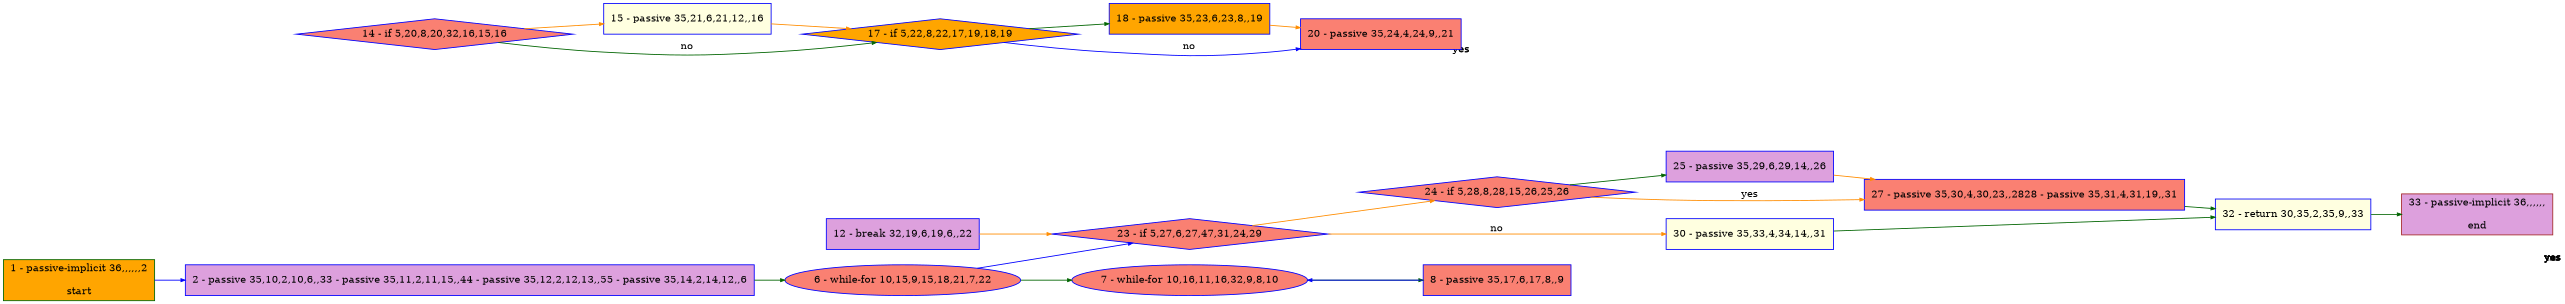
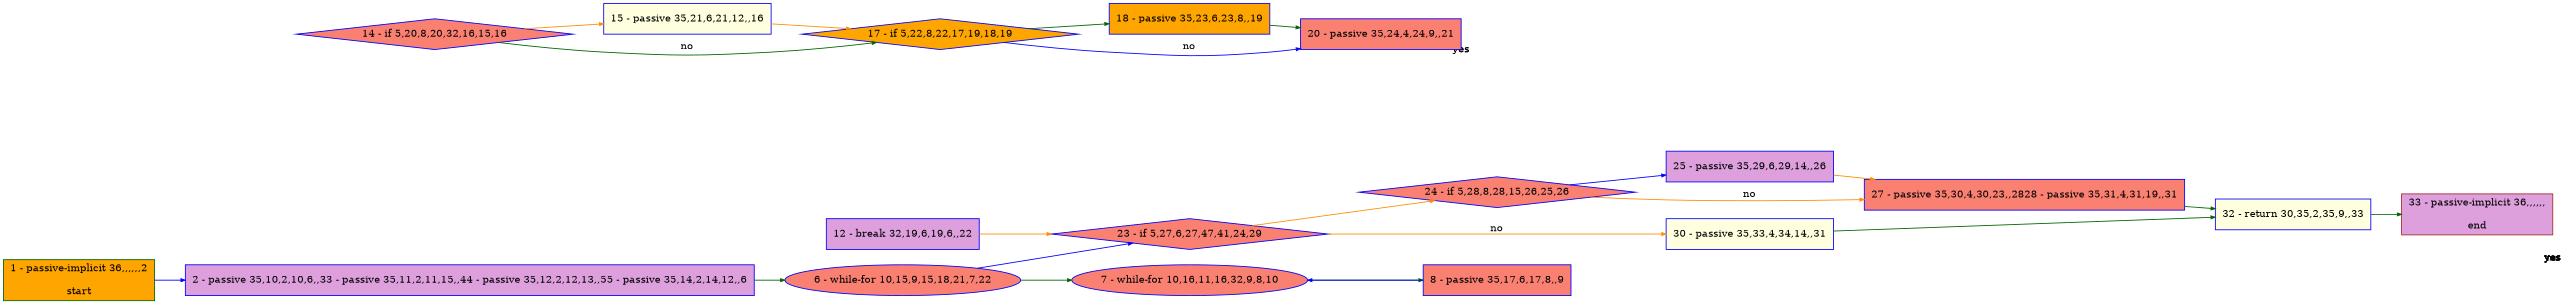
  digraph {
    bgcolor=white
    compound=true
    fillcolor="#FFFFCC"
    fontname="DejaVu Serif"
    fontsize=12
    pack=true
    packmode=clust
    rankdir=LR
    style="rounded,filled"
    node [color="#0000ff" compound=true fillcolor=salmon fixedsize=false fontname="DejaVu Serif" fontsize=12 node_initialized=no shape=box style=filled]
    edge [arrowhead=normal arrowsize=0.5 arrowtail=none color=darkgreen compound=true dir=forward fontcolor=black fontname="DejaVu Serif" fontsize=12]
    n1 [fillcolor=plum label="2 - passive 35,10,2,10,6,,33 - passive 35,11,2,11,15,,44 - passive 35,12,2,12,13,,55 - passive 35,14,2,14,12,,6"]
    n2 [label="6 - while-for 10,15,9,15,18,21,7,22" shape=oval]
    n3 [label="7 - while-for 10,16,11,16,32,9,8,10" shape=oval]
-   n4 [label="23 - if 5,27,6,27,47,31,24,29" shape=diamond]
+   n4 [label="23 - if 5,27,6,27,47,41,24,29" shape=diamond]
    n5 [color="#006400" fillcolor=orange label="1 - passive-implicit 36,,,,,,2\n\nstart"]
    n6 [label="8 - passive 35,17,6,17,8,,9"]
    n7 [label="24 - if 5,28,8,28,15,26,25,26" shape=diamond]
    n8 [fillcolor=lightyellow label="30 - passive 35,33,4,34,14,,31"]
    n9 [fillcolor=plum label="25 - passive 35,29,6,29,14,,26"]
    n10 [label="27 - passive 35,30,4,30,23,,2828 - passive 35,31,4,31,19,,31"]
    n11 [fillcolor=lightyellow label="32 - return 30,35,2,35,9,,33"]
    n12 [fillcolor=plum label="12 - break 32,19,6,19,6,,22"]
    n13 [label="14 - if 5,20,8,20,32,16,15,16" shape=diamond]
    n14 [fillcolor=lightyellow label="15 - passive 35,21,6,21,12,,16"]
    n15 [fillcolor=orange label="17 - if 5,22,8,22,17,19,18,19" shape=diamond]
    n16 [fillcolor=orange label="18 - passive 35,23,6,23,8,,19"]
    n17 [label="20 - passive 35,24,4,24,9,,21"]
    n18 [color="#a52a2a" fillcolor=plum label="33 - passive-implicit 36,,,,,,\n\nend"]
    n1 -> n2
    n2 -> n3 [label=yes]
    n2 -> n4 [color=blue label=no]
    n3 -> n6 [label=yes]
    n4 -> n7 [color=darkorange label=yes]
    n4 -> n8 [color=darkorange label=no]
    n5 -> n1 [color=blue]
    n6 -> n3 [color=blue]
-   n7 -> n9 [label=yes]
-   n7 -> n10 [color=darkorange label=yes]
+   n7 -> n9 [color=blue label=yes]
+   n7 -> n10 [color=darkorange label=no]
    n8 -> n11
    n9 -> n10 [color=darkorange]
    n10 -> n11
    n11 -> n18
    n12 -> n4 [color=darkorange]
    n13 -> n14 [color=darkorange label=yes]
    n13 -> n15 [label=no]
    n14 -> n15 [color=darkorange]
    n15 -> n16 [label=yes]
    n15 -> n17 [color=blue label=no]
-   n16 -> n17 [color=darkorange]
+   n16 -> n17
  }
